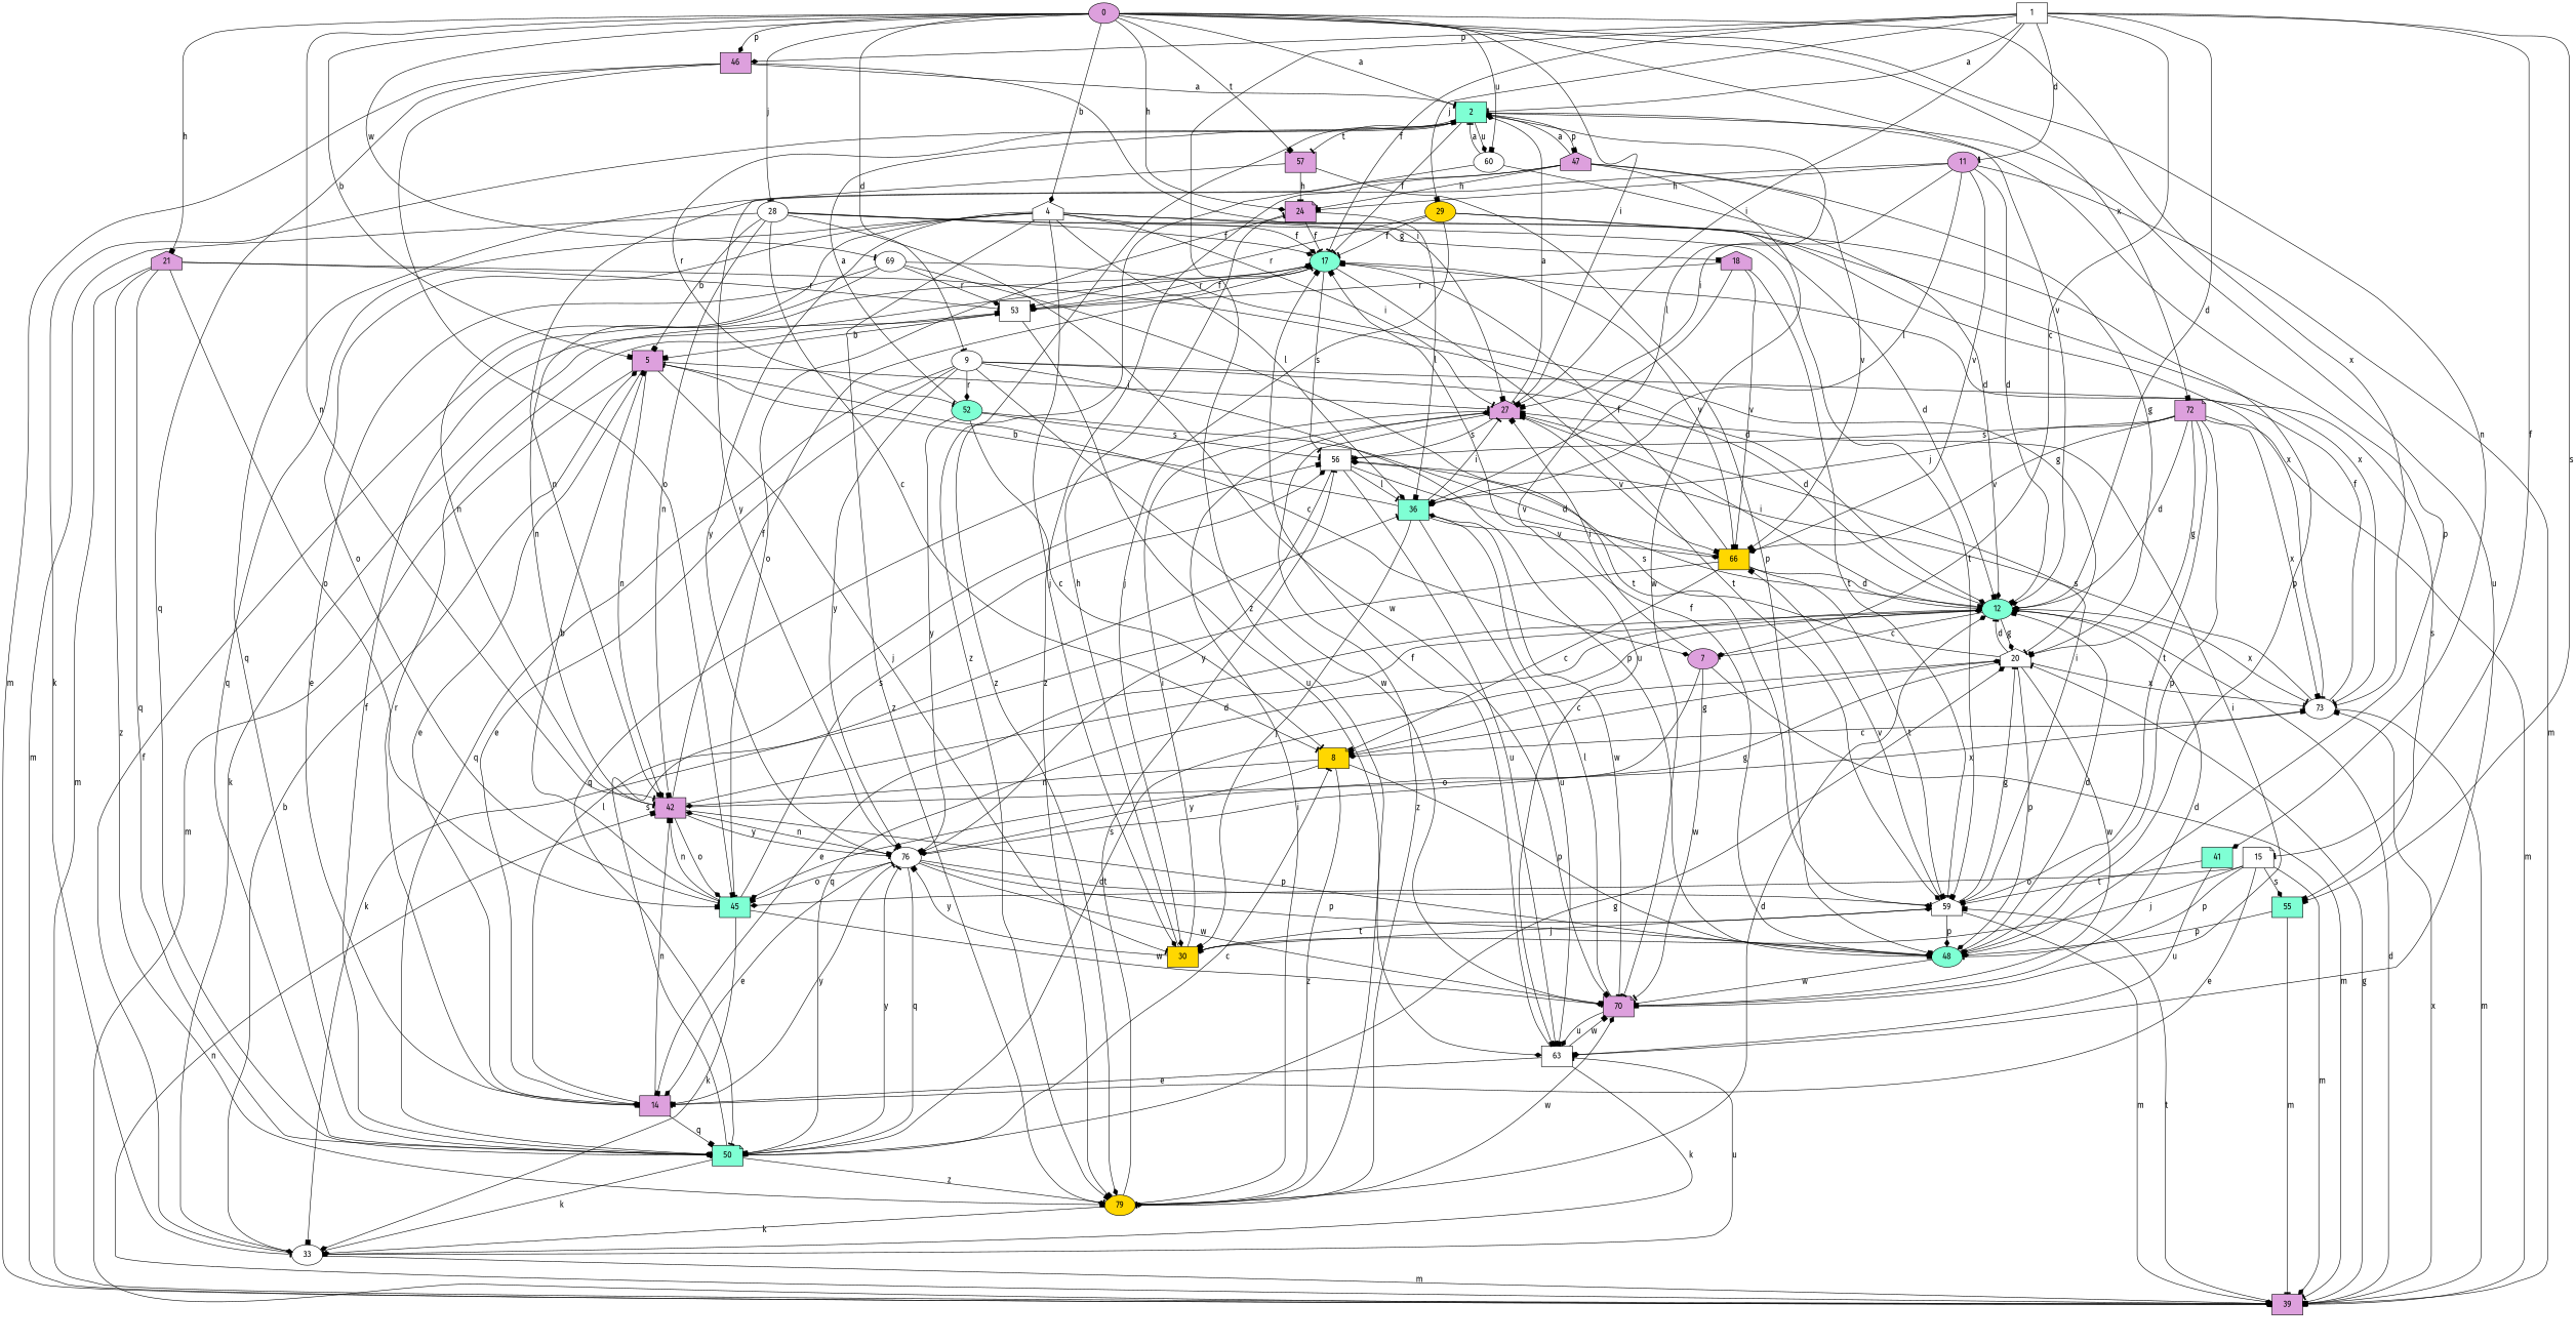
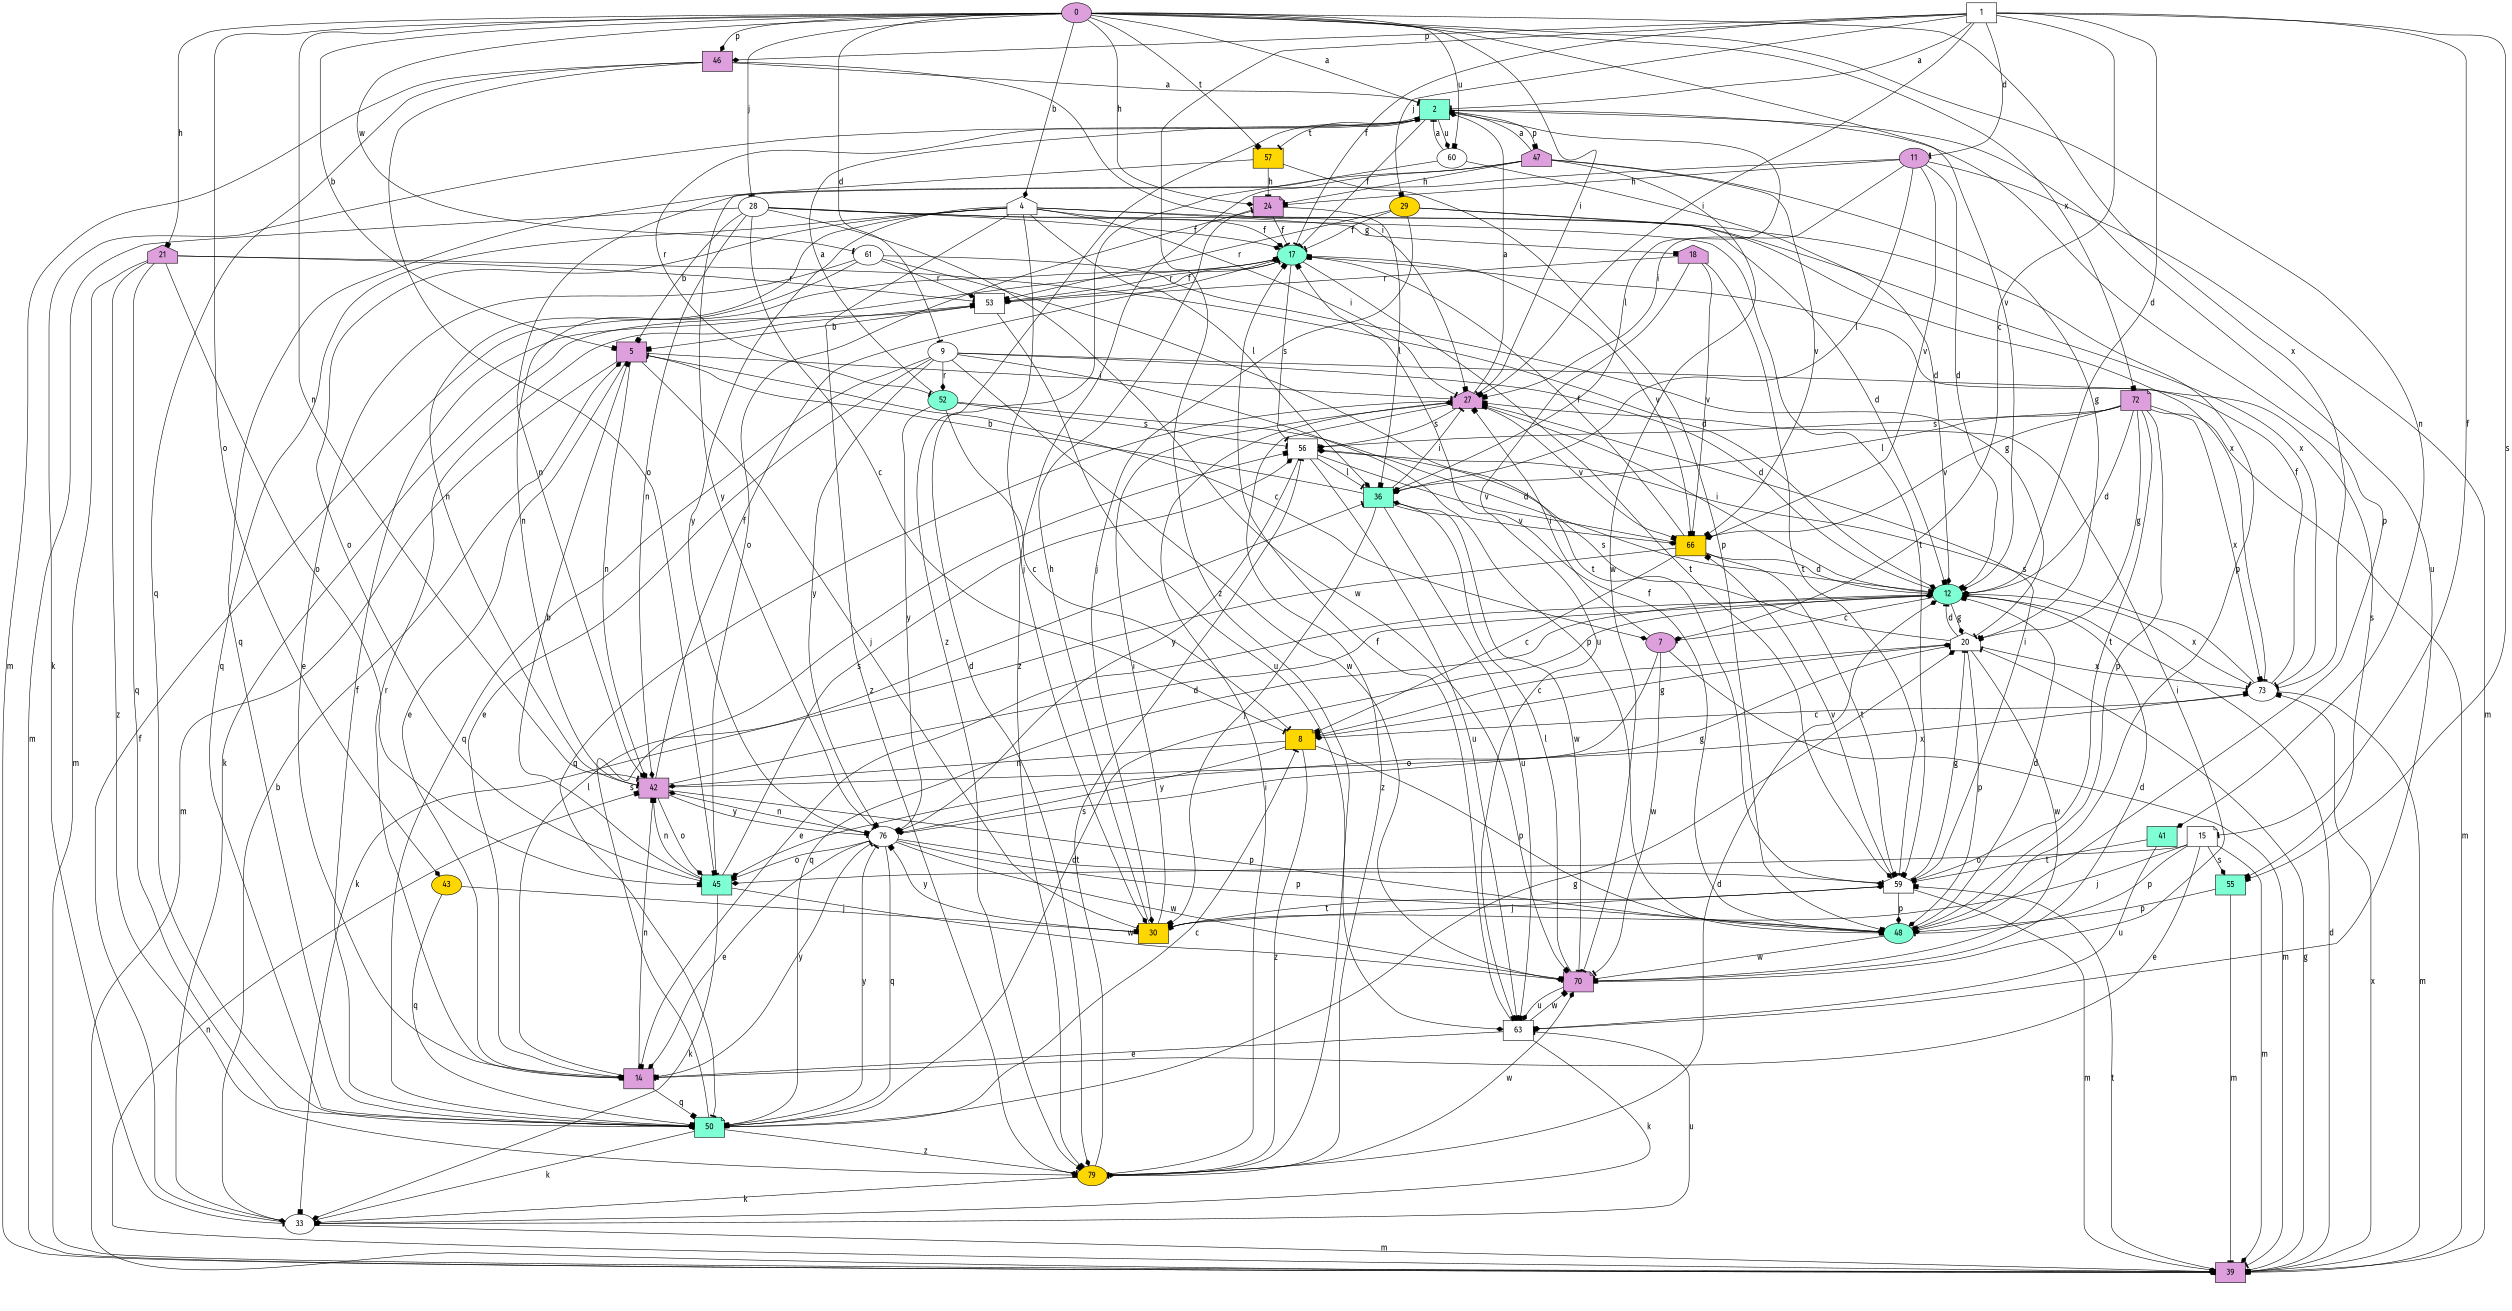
  strict digraph {
    fontname="Fira Sans"
    node [fillcolor=plum fontname="Fira Sans" shape=box style=filled]
    edge [arrowhead=box fontname="Fira Sans"]
    2 [fillcolor=aquamarine]
    0 [shape=ellipse]
    4 [fillcolor=white shape=house]
    5
    9 [fillcolor=white shape=ellipse]
    21 [shape=house]
    24 [shape=note]
    27 [shape=house]
    28 [fillcolor=white shape=ellipse]
    41 [fillcolor=aquamarine]
    42
+   43 [fillcolor=gold shape=ellipse]
    46
-   57
+   57 [fillcolor=gold]
    60 [fillcolor=white shape=ellipse]
-   69 [fillcolor=white shape=ellipse]
+   69 [fillcolor=white shape=ellipse label=61]
    72 [shape=note]
    73 [fillcolor=white shape=ellipse]
    12 [fillcolor=aquamarine shape=ellipse]
    17 [fillcolor=aquamarine shape=ellipse]
    79 [fillcolor=gold shape=ellipse]
    33 [fillcolor=white shape=ellipse]
    36 [fillcolor=aquamarine]
    47 [shape=house]
    48 [fillcolor=aquamarine shape=ellipse]
    52 [fillcolor=aquamarine shape=ellipse]
    63 [fillcolor=white]
    18 [shape=house]
    30 [fillcolor=gold]
    45 [fillcolor=aquamarine]
    50 [fillcolor=aquamarine shape=note]
    76 [fillcolor=white shape=ellipse]
    7 [shape=ellipse]
    14
    39
    55 [fillcolor=aquamarine]
    70 [shape=note]
    53 [fillcolor=white]
    66 [fillcolor=gold]
    56 [fillcolor=white]
    8 [fillcolor=gold shape=note]
    59 [fillcolor=white shape=house]
    20 [fillcolor=white shape=house]
    1 [fillcolor=white]
    11 [shape=ellipse]
    15 [fillcolor=white shape=note]
    29 [fillcolor=gold shape=ellipse]
    2 -> 57 [arrowhead=tee label=t]
    2 -> 60 [arrowhead=diamond label=u]
    2 -> 17 [arrowhead=tee label=f]
    2 -> 79 [label=z]
    2 -> 33 [arrowhead=tee label=k]
    2 -> 36 [arrowhead=diamond label=l]
    2 -> 47 [label=p]
    2 -> 48 [label=p]
    2 -> 52 [arrowhead=tee label=r]
    2 -> 63 [label=u]
    0 -> 2 [arrowhead=tee label=a]
    0 -> 4 [arrowhead=diamond label=b]
    0 -> 5 [label=b]
    0 -> 9 [arrowhead=tee label=d]
    0 -> 21 [label=h]
    0 -> 24 [arrowhead=diamond label=h]
    0 -> 27 [arrowhead=tee label=i]
    0 -> 28 [arrowhead=tee label=j]
    0 -> 41 [arrowhead=diamond label=n]
    0 -> 42 [arrowhead=tee label=n]
+   0 -> 43 [arrowhead=diamond label=o]
    0 -> 46 [arrowhead=diamond label=p]
    0 -> 57 [label=t]
    0 -> 60 [label=u]
    0 -> 69 [arrowhead=tee label=w]
    0 -> 72 [label=x]
    0 -> 73 [arrowhead=tee label=x]
    0 -> 12 [arrowhead=diamond label=v]
    4 -> 27 [arrowhead=tee label=i]
    4 -> 42 [arrowhead=tee label=n]
    4 -> 73 [arrowhead=tee label=x]
    4 -> 17 [arrowhead=diamond label=f]
    4 -> 79 [arrowhead=diamond label=z]
    4 -> 36 [arrowhead=diamond label=l]
    4 -> 18 [label=g]
    4 -> 30 [arrowhead=diamond label=j]
    4 -> 45 [arrowhead=tee label=o]
    4 -> 50 [label=q]
    4 -> 76 [label=y]
    5 -> 27 [arrowhead=tee label=i]
    5 -> 42 [arrowhead=diamond label=n]
    5 -> 30 [arrowhead=tee label=j]
    5 -> 7 [arrowhead=diamond label=c]
    5 -> 14 [label=e]
    5 -> 39 [label=m]
    9 -> 12 [arrowhead=tee label=d]
    9 -> 48 [label=p]
    9 -> 52 [arrowhead=diamond label=r]
    9 -> 50 [arrowhead=diamond label=q]
    9 -> 76 [label=y]
    9 -> 14 [arrowhead=diamond label=e]
    9 -> 55 [label=s]
    9 -> 70 [arrowhead=tee label=w]
    21 -> 12 [arrowhead=diamond label=d]
    21 -> 79 [label=z]
    21 -> 45 [label=o]
    21 -> 50 [arrowhead=diamond label=q]
    21 -> 39 [label=m]
    21 -> 53 [arrowhead=tee label=r]
    24 -> 17 [arrowhead=tee label=f]
    24 -> 36 [label=l]
    24 -> 45 [arrowhead=tee label=o]
    27 -> 2 [arrowhead=diamond label=a]
    27 -> 79 [arrowhead=tee label=z]
    27 -> 50 [arrowhead=tee label=q]
    27 -> 66 [label=v]
    27 -> 56 [arrowhead=diamond label=s]
    28 -> 5 [label=b]
-   28 -> 42 [label=n]
+   28 -> 42 [arrowhead=diamond label=n]
    28 -> 73 [arrowhead=tee label=x]
    28 -> 17 [arrowhead=diamond label=f]
    28 -> 39 [arrowhead=tee label=m]
    28 -> 70 [label=w]
    28 -> 8 [arrowhead=tee label=c]
    28 -> 59 [label=t]
    41 -> 63 [arrowhead=diamond label=u]
    41 -> 59 [arrowhead=tee label=t]
    42 -> 73 [label=x]
    42 -> 12 [arrowhead=diamond label=d]
    42 -> 17 [arrowhead=tee label=f]
    42 -> 48 [arrowhead=tee label=p]
    42 -> 45 [arrowhead=diamond label=o]
    42 -> 76 [arrowhead=tee label=y]
+   43 -> 30 [label=j]
+   43 -> 50 [label=q]
    46 -> 2 [arrowhead=tee label=a]
    46 -> 27 [label=i]
    46 -> 45 [label=o]
    46 -> 50 [arrowhead=tee label=q]
    46 -> 39 [arrowhead=diamond label=m]
    57 -> 24 [arrowhead=tee label=h]
    57 -> 48 [label=p]
    57 -> 50 [arrowhead=tee label=q]
    60 -> 2 [arrowhead=tee label=a]
    60 -> 12 [arrowhead=diamond label=d]
-   60 -> 79 [arrowhead=diamond label=z]
+   60 -> 79 [arrowhead=diamond label=d]
    69 -> 42 [arrowhead=tee label=n]
    69 -> 14 [label=e]
    69 -> 53 [arrowhead=diamond label=r]
    69 -> 59 [arrowhead=diamond label=t]
    69 -> 20 [arrowhead=tee label=g]
    72 -> 73 [label=x]
    72 -> 12 [arrowhead=diamond label=d]
-   72 -> 36 [label=j]
+   72 -> 36 [label=l]
    72 -> 48 [arrowhead=diamond label=p]
    72 -> 39 [label=m]
    72 -> 66 [arrowhead=diamond label=v]
    72 -> 56 [arrowhead=tee label=s]
    72 -> 59 [label=t]
    72 -> 20 [label=g]
    73 -> 17 [label=f]
    73 -> 39 [label=m]
    73 -> 56 [arrowhead=diamond label=s]
    73 -> 8 [arrowhead=diamond label=c]
    12 -> 27 [label=i]
    12 -> 73 [arrowhead=tee label=x]
    12 -> 50 [label=q]
    12 -> 7 [arrowhead=tee label=c]
    12 -> 14 [label=e]
    12 -> 20 [arrowhead=diamond label=g]
    17 -> 53 [arrowhead=tee label=r]
    17 -> 66 [label=v]
    17 -> 56 [arrowhead=tee label=s]
    17 -> 59 [arrowhead=diamond label=t]
    79 -> 27 [arrowhead=diamond label=i]
    79 -> 12 [arrowhead=diamond label=d]
    79 -> 33 [arrowhead=diamond label=k]
    79 -> 70 [arrowhead=diamond label=w]
    79 -> 56 [arrowhead=tee label=s]
    33 -> 5 [arrowhead=diamond label=b]
    33 -> 17 [arrowhead=diamond label=f]
    33 -> 63 [arrowhead=tee label=u]
    33 -> 39 [arrowhead=diamond label=m]
    36 -> 5 [arrowhead=tee label=b]
    36 -> 27 [arrowhead=tee label=i]
    36 -> 63 [label=u]
    36 -> 30 [label=j]
    36 -> 70 [arrowhead=tee label=w]
    36 -> 66 [arrowhead=diamond label=v]
    47 -> 2 [label=a]
    47 -> 24 [arrowhead=tee label=h]
    47 -> 79 [label=z]
    47 -> 76 [arrowhead=tee label=y]
    47 -> 70 [arrowhead=tee label=w]
    47 -> 66 [label=v]
    47 -> 20 [arrowhead=tee label=g]
    48 -> 12 [label=d]
    48 -> 17 [label=f]
    48 -> 70 [arrowhead=tee label=w]
    52 -> 2 [label=a]
    52 -> 12 [label=d]
    52 -> 76 [label=y]
    52 -> 56 [arrowhead=tee label=s]
    52 -> 8 [arrowhead=tee label=c]
    63 -> 17 [label=f]
    63 -> 33 [label=k]
    63 -> 14 [label=e]
    63 -> 70 [label=w]
    18 -> 63 [label=u]
    18 -> 53 [arrowhead=diamond label=r]
    18 -> 66 [label=v]
    18 -> 59 [arrowhead=tee label=t]
    30 -> 24 [arrowhead=tee label=h]
    30 -> 27 [arrowhead=tee label=i]
    30 -> 76 [label=y]
    30 -> 59 [arrowhead=diamond label=t]
    45 -> 5 [label=b]
    45 -> 42 [label=n]
    45 -> 33 [arrowhead=diamond label=k]
    45 -> 70 [arrowhead=diamond label=w]
    45 -> 56 [arrowhead=diamond label=s]
    50 -> 12 [arrowhead=diamond label=d]
    50 -> 17 [label=f]
    50 -> 79 [arrowhead=tee label=z]
    50 -> 33 [arrowhead=tee label=k]
    50 -> 76 [arrowhead=tee label=y]
    50 -> 56 [label=s]
    50 -> 8 [arrowhead=tee label=c]
    50 -> 20 [arrowhead=diamond label=g]
    76 -> 42 [arrowhead=diamond label=n]
    76 -> 48 [arrowhead=diamond label=p]
    76 -> 45 [label=o]
    76 -> 50 [label=q]
    76 -> 14 [arrowhead=diamond label=e]
    76 -> 70 [label=w]
    76 -> 59 [arrowhead=tee label=t]
    76 -> 20 [arrowhead=tee label=g]
    7 -> 27 [label=i]
    7 -> 45 [arrowhead=diamond label=o]
    7 -> 39 [arrowhead=tee label=m]
    7 -> 70 [arrowhead=tee label=w]
    14 -> 42 [label=n]
    14 -> 36 [arrowhead=tee label=l]
    14 -> 50 [label=q]
    14 -> 76 [arrowhead=tee label=y]
    14 -> 53 [label=r]
    39 -> 42 [label=n]
    39 -> 73 [label=x]
    39 -> 12 [arrowhead=tee label=d]
    39 -> 59 [label=t]
    39 -> 20 [arrowhead=tee label=g]
    55 -> 48 [arrowhead=diamond label=p]
    55 -> 39 [arrowhead=tee label=m]
    70 -> 27 [label=i]
    70 -> 12 [arrowhead=diamond label=d]
    70 -> 36 [arrowhead=diamond label=l]
    70 -> 63 [arrowhead=diamond label=u]
    53 -> 5 [label=b]
    53 -> 17 [arrowhead=tee label=f]
    53 -> 33 [arrowhead=diamond label=k]
    53 -> 63 [arrowhead=diamond label=u]
    66 -> 12 [arrowhead=tee label=d]
    66 -> 17 [label=f]
    66 -> 33 [label=k]
    66 -> 8 [label=c]
    66 -> 59 [label=t]
    56 -> 36 [arrowhead=tee label=l]
    56 -> 63 [label=u]
    56 -> 76 [arrowhead=diamond label=y]
    56 -> 66 [arrowhead=tee label=v]
    8 -> 42 [arrowhead=diamond label=n]
    8 -> 79 [arrowhead=tee label=z]
    8 -> 48 [label=p]
    8 -> 76 [arrowhead=diamond label=y]
    8 -> 20 [arrowhead=diamond label=g]
    59 -> 27 [label=i]
    59 -> 48 [arrowhead=diamond label=p]
    59 -> 30 [label=j]
    59 -> 39 [arrowhead=diamond label=m]
    59 -> 66 [label=v]
    59 -> 20 [arrowhead=tee label=g]
    20 -> 73 [arrowhead=tee label=x]
    20 -> 12 [arrowhead=tee label=d]
    20 -> 48 [arrowhead=diamond label=p]
    20 -> 70 [label=w]
    20 -> 56 [arrowhead=diamond label=s]
    20 -> 8 [label=c]
    1 -> 2 [arrowhead=tee label=a]
    1 -> 27 [label=i]
    1 -> 46 [arrowhead=diamond label=p]
    1 -> 12 [arrowhead=diamond label=d]
    1 -> 17 [arrowhead=tee label=f]
    1 -> 79 [arrowhead=diamond label=z]
    1 -> 7 [arrowhead=diamond label=c]
    1 -> 55 [label=s]
    1 -> 11 [arrowhead=tee label=d]
    1 -> 15 [arrowhead=tee label=f]
    1 -> 29 [label=j]
    11 -> 24 [label=h]
    11 -> 27 [label=i]
    11 -> 42 [arrowhead=diamond label=n]
    11 -> 12 [label=d]
    11 -> 36 [arrowhead=diamond label=l]
    11 -> 39 [label=m]
    11 -> 66 [arrowhead=diamond label=v]
    15 -> 48 [arrowhead=tee label=p]
    15 -> 30 [arrowhead=tee label=j]
    15 -> 45 [arrowhead=diamond label=o]
    15 -> 14 [arrowhead=tee label=e]
    15 -> 39 [arrowhead=diamond label=m]
    15 -> 55 [arrowhead=diamond label=s]
    29 -> 12 [label=d]
    29 -> 17 [arrowhead=tee label=f]
    29 -> 48 [arrowhead=tee label=p]
    29 -> 30 [arrowhead=diamond label=j]
    29 -> 53 [label=r]
  }
